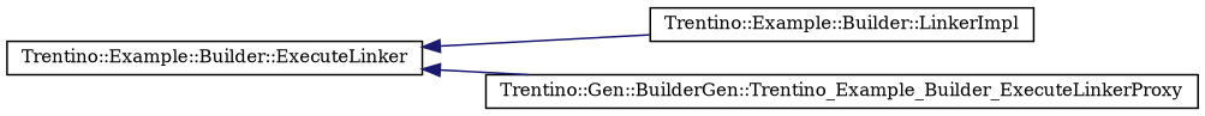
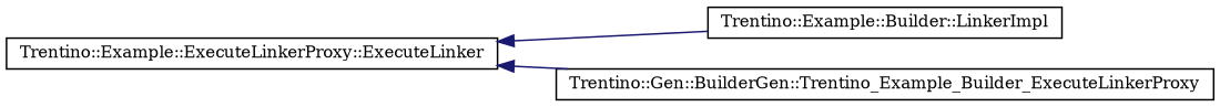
  digraph {
    rankdir=LR
    fontname="DejaVu Serif"
    node [color=black fillcolor=white fontname="DejaVu Serif" fontsize=10 shape=record style=filled]
    edge [color=midnightblue dir=back fontname="DejaVu Serif" fontsize=10 labelfontname=Helvetica labelfontsize=10 style=solid]
-   n1 [height=0.2 label="Trentino::Example::Builder::ExecuteLinker" width=0.4]
+   n1 [height=0.2 label="Trentino::Example::ExecuteLinkerProxy::ExecuteLinker" width=0.4]
    n2 [height=0.2 label="Trentino::Example::Builder::LinkerImpl" width=0.4]
    n3 [height=0.2 label="Trentino::Gen::BuilderGen::Trentino_Example_Builder_ExecuteLinkerProxy" width=0.4]
    n1 -> n2
    n1 -> n3
  }
